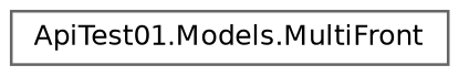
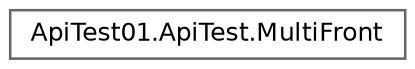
  digraph {
    rankdir=LR
-   n1 [color=grey40 fillcolor=white fontname=Helvetica fontsize=10 height=0.2 label="ApiTest01.Models.MultiFront" shape=box style=filled width=0.4]
+   n1 [color=grey40 fillcolor=white fontname=Helvetica fontsize=10 height=0.2 label="ApiTest01.ApiTest.MultiFront" shape=box style=filled width=0.4]
  }
